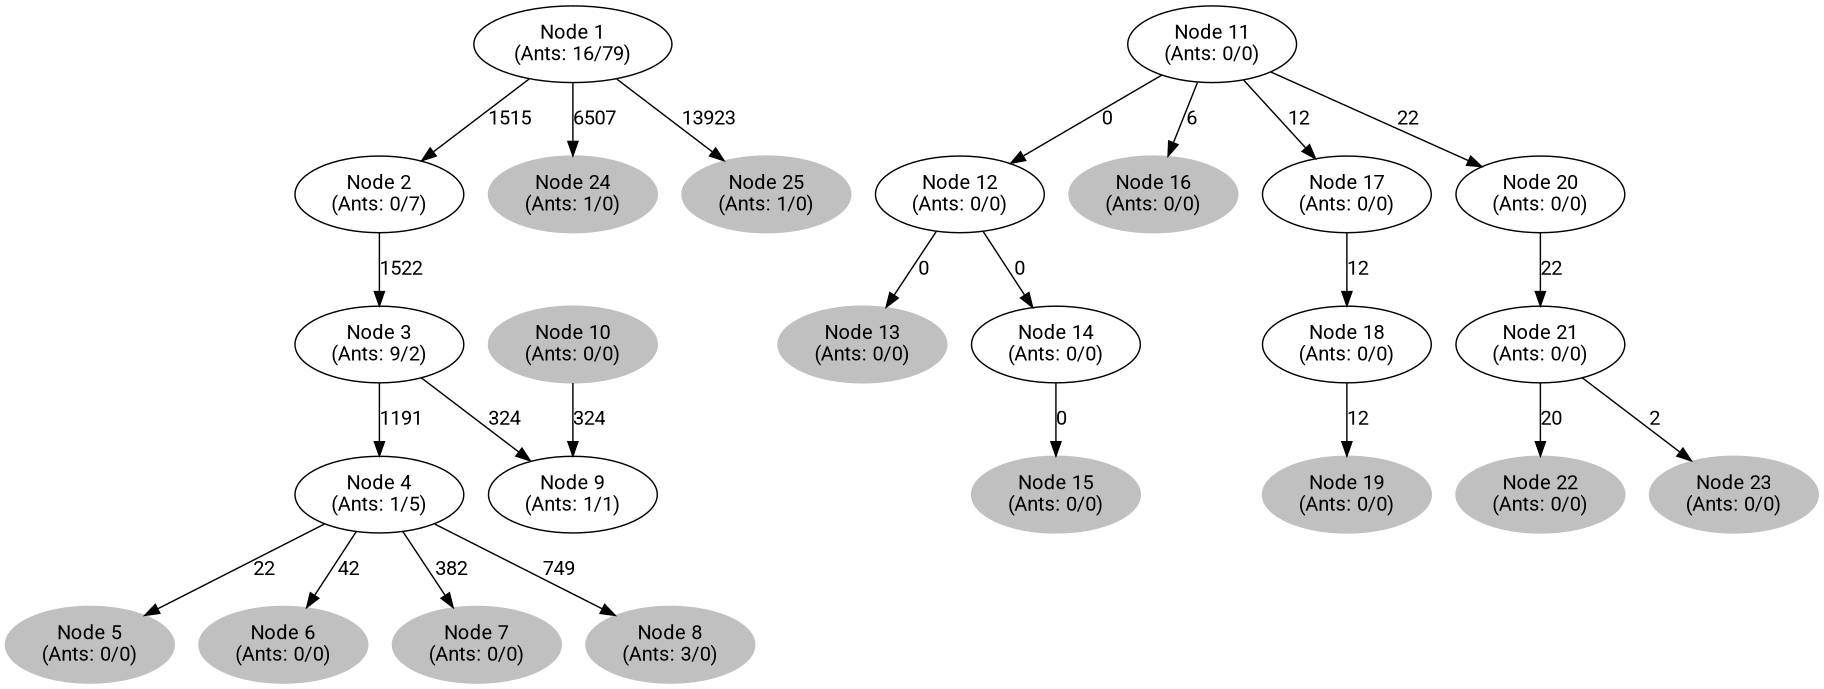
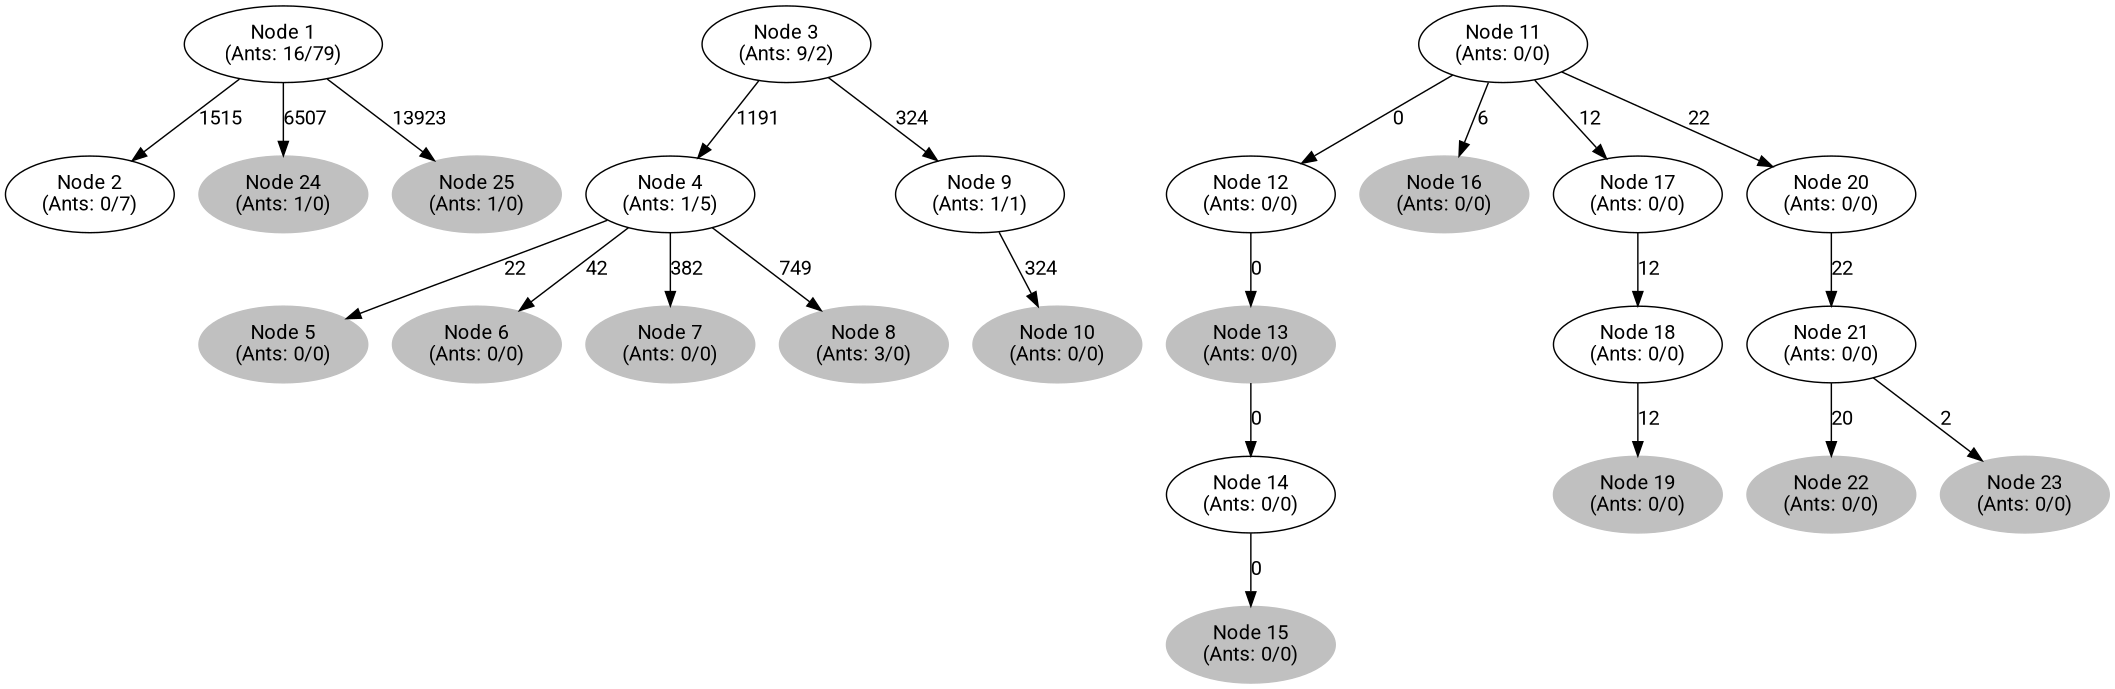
  digraph {
    fontname=Roboto
    node [fontname=Roboto color=gray style=filled]
    edge [fontname=Roboto]
    "Node 1\n(Ants: 16/79)" [color="" style=""]
    "Node 2\n(Ants: 0/7)" [color="" style=""]
    "Node 24\n(Ants: 1/0)"
    "Node 25\n(Ants: 1/0)"
    "Node 3\n(Ants: 9/2)" [color="" style=""]
    "Node 11\n(Ants: 0/0)" [color="" style=""]
    "Node 12\n(Ants: 0/0)" [color="" style=""]
    "Node 16\n(Ants: 0/0)"
    "Node 17\n(Ants: 0/0)" [color="" style=""]
    "Node 20\n(Ants: 0/0)" [color="" style=""]
    "Node 4\n(Ants: 1/5)" [color="" style=""]
    "Node 9\n(Ants: 1/1)" [color="" style=""]
    "Node 5\n(Ants: 0/0)"
    "Node 6\n(Ants: 0/0)"
    "Node 7\n(Ants: 0/0)"
    "Node 8\n(Ants: 3/0)"
    "Node 10\n(Ants: 0/0)"
    "Node 13\n(Ants: 0/0)"
    "Node 14\n(Ants: 0/0)" [color="" style=""]
    "Node 18\n(Ants: 0/0)" [color="" style=""]
    "Node 21\n(Ants: 0/0)" [color="" style=""]
    "Node 15\n(Ants: 0/0)"
    "Node 19\n(Ants: 0/0)"
    "Node 22\n(Ants: 0/0)"
    "Node 23\n(Ants: 0/0)"
    "Node 1\n(Ants: 16/79)" -> "Node 2\n(Ants: 0/7)" [label=1515]
    "Node 1\n(Ants: 16/79)" -> "Node 24\n(Ants: 1/0)" [label=6507]
    "Node 1\n(Ants: 16/79)" -> "Node 25\n(Ants: 1/0)" [label=13923]
-   "Node 2\n(Ants: 0/7)" -> "Node 3\n(Ants: 9/2)" [label=1522]
    "Node 3\n(Ants: 9/2)" -> "Node 4\n(Ants: 1/5)" [label=1191]
    "Node 3\n(Ants: 9/2)" -> "Node 9\n(Ants: 1/1)" [label=324]
    "Node 11\n(Ants: 0/0)" -> "Node 12\n(Ants: 0/0)" [label=0]
    "Node 11\n(Ants: 0/0)" -> "Node 16\n(Ants: 0/0)" [label=6]
    "Node 11\n(Ants: 0/0)" -> "Node 17\n(Ants: 0/0)" [label=12]
    "Node 11\n(Ants: 0/0)" -> "Node 20\n(Ants: 0/0)" [label=22]
    "Node 12\n(Ants: 0/0)" -> "Node 13\n(Ants: 0/0)" [label=0]
-   "Node 12\n(Ants: 0/0)" -> "Node 14\n(Ants: 0/0)" [label=0]
+   "Node 13\n(Ants: 0/0)" -> "Node 14\n(Ants: 0/0)" [label=0]
    "Node 17\n(Ants: 0/0)" -> "Node 18\n(Ants: 0/0)" [label=12]
    "Node 20\n(Ants: 0/0)" -> "Node 21\n(Ants: 0/0)" [label=22]
    "Node 4\n(Ants: 1/5)" -> "Node 5\n(Ants: 0/0)" [label=22]
    "Node 4\n(Ants: 1/5)" -> "Node 6\n(Ants: 0/0)" [label=42]
    "Node 4\n(Ants: 1/5)" -> "Node 7\n(Ants: 0/0)" [label=382]
    "Node 4\n(Ants: 1/5)" -> "Node 8\n(Ants: 3/0)" [label=749]
-   "Node 10\n(Ants: 0/0)" -> "Node 9\n(Ants: 1/1)" [label=324]
+   "Node 9\n(Ants: 1/1)" -> "Node 10\n(Ants: 0/0)" [label=324]
    "Node 14\n(Ants: 0/0)" -> "Node 15\n(Ants: 0/0)" [label=0]
    "Node 18\n(Ants: 0/0)" -> "Node 19\n(Ants: 0/0)" [label=12]
    "Node 21\n(Ants: 0/0)" -> "Node 22\n(Ants: 0/0)" [label=20]
    "Node 21\n(Ants: 0/0)" -> "Node 23\n(Ants: 0/0)" [label=2]
  }
